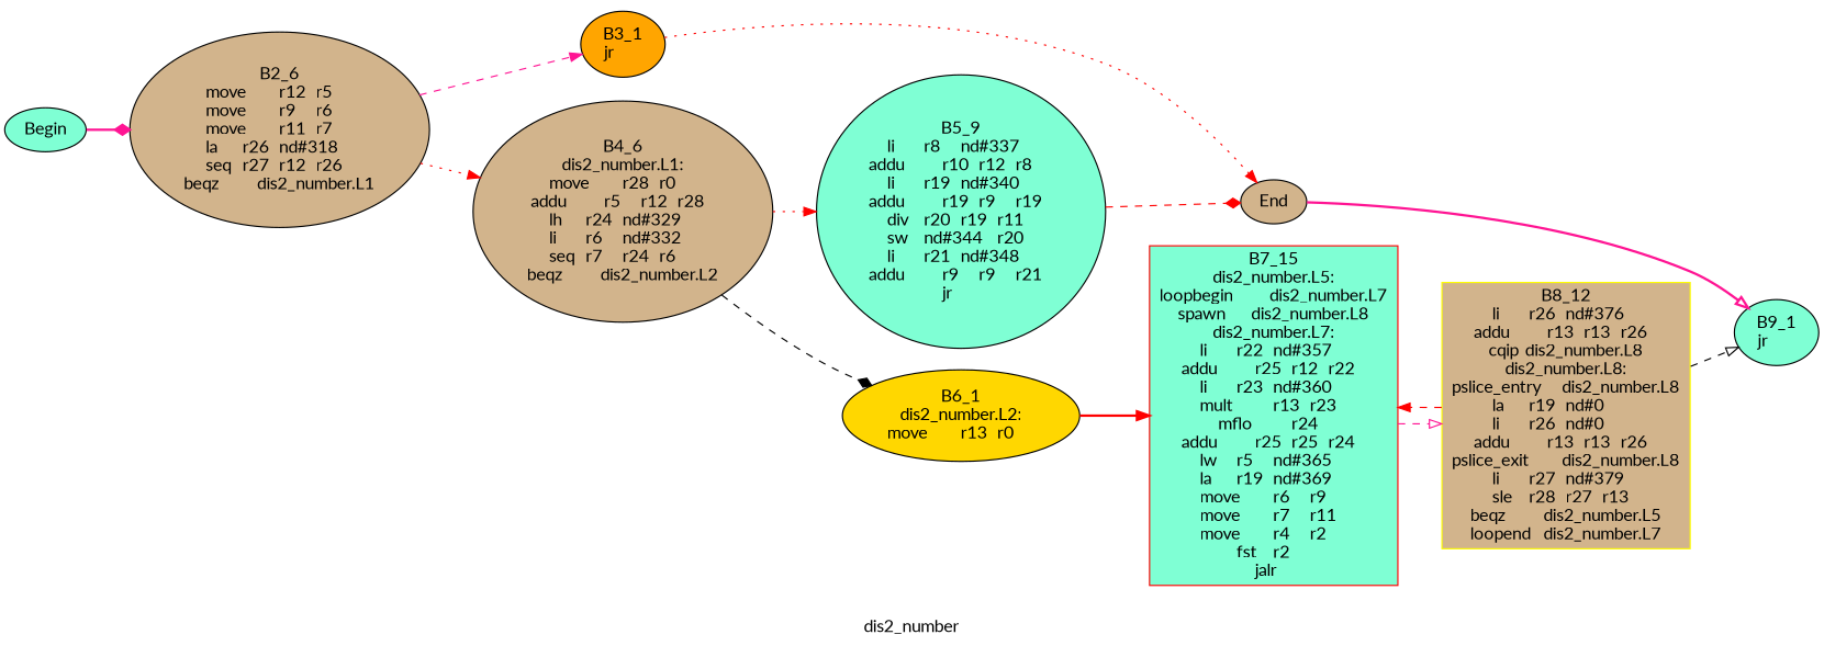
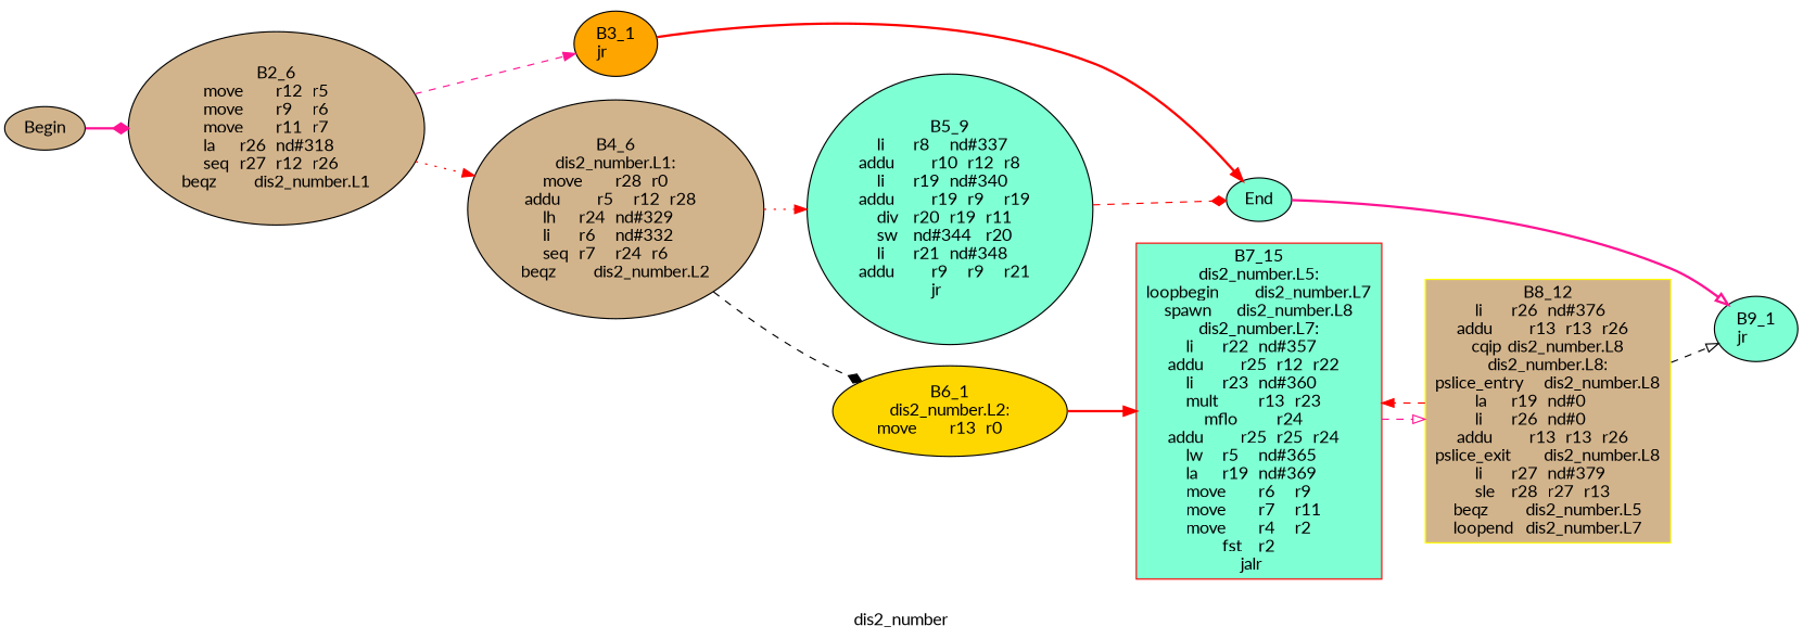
  digraph {
    color=purple
    fontname=Lato
    label=dis2_number
    rankdir=LR
    style=dashed
    node [fillcolor=aquamarine fontname=Lato style=filled]
    edge [arrowhead=normal color=red fontname=Lato style=dashed]
-   n1 [label=Begin]
+   n1 [fillcolor=tan label=Begin]
    n2 [fillcolor=tan label="B2_6\nmove	r12	r5	\nmove	r9	r6	\nmove	r11	r7	\nla	r26	nd#318	\nseq	r27	r12	r26	\nbeqz	dis2_number.L1\n"]
    n3 [fillcolor=orange label="B3_1\njr	\n"]
    n4 [fillcolor=tan label="B4_6\ndis2_number.L1:\nmove	r28	r0	\naddu	r5	r12	r28	\nlh	r24	nd#329	\nli	r6	nd#332	\nseq	r7	r24	r6	\nbeqz	dis2_number.L2\n"]
-   n5 [fillcolor=tan label=End]
+   n5 [label=End]
    n6 [label="B5_9\nli	r8	nd#337	\naddu	r10	r12	r8	\nli	r19	nd#340	\naddu	r19	r9	r19	\ndiv	r20	r19	r11	\nsw	nd#344	r20	\nli	r21	nd#348	\naddu	r9	r9	r21	\njr	\n"]
    n7 [fillcolor=gold label="B6_1\ndis2_number.L2:\nmove	r13	r0	\n"]
    n8 [label="B9_1\njr	\n"]
    n9 [color=red label="B7_15\ndis2_number.L5:\nloopbegin	dis2_number.L7\nspawn	dis2_number.L8\ndis2_number.L7:\nli	r22	nd#357	\naddu	r25	r12	r22	\nli	r23	nd#360	\nmult	r13	r23	\nmflo	r24	\naddu	r25	r25	r24	\nlw	r5	nd#365	\nla	r19	nd#369	\nmove	r6	r9	\nmove	r7	r11	\nmove	r4	r2	\nfst	r2	\njalr	\n" shape=box]
    n10 [color=yellow fillcolor=tan label="B8_12\nli	r26	nd#376	\naddu	r13	r13	r26	\ncqip	dis2_number.L8\ndis2_number.L8:\npslice_entry	dis2_number.L8\nla	r19	nd#0	\nli	r26	nd#0	\naddu	r13	r13	r26	\npslice_exit	dis2_number.L8\nli	r27	nd#379	\nsle	r28	r27	r13	\nbeqz	dis2_number.L5\nloopend	dis2_number.L7\n" shape=polygon]
    n1 -> n2 [arrowhead=diamond color=deeppink style=bold]
    n2 -> n3 [color=deeppink]
    n2 -> n4 [style=dotted]
-   n3 -> n5 [style=dotted]
+   n3 -> n5 [style=bold]
    n4 -> n6 [style=dotted]
    n4 -> n7 [arrowhead=diamond color=black]
    n5 -> n8 [arrowhead=onormal color=deeppink style=bold]
    n6 -> n5 [arrowhead=diamond]
    n7 -> n9 [style=bold]
    n9 -> n10 [arrowhead=onormal color=deeppink]
    n10 -> n8 [arrowhead=onormal color=black]
    n10 -> n9
  }
